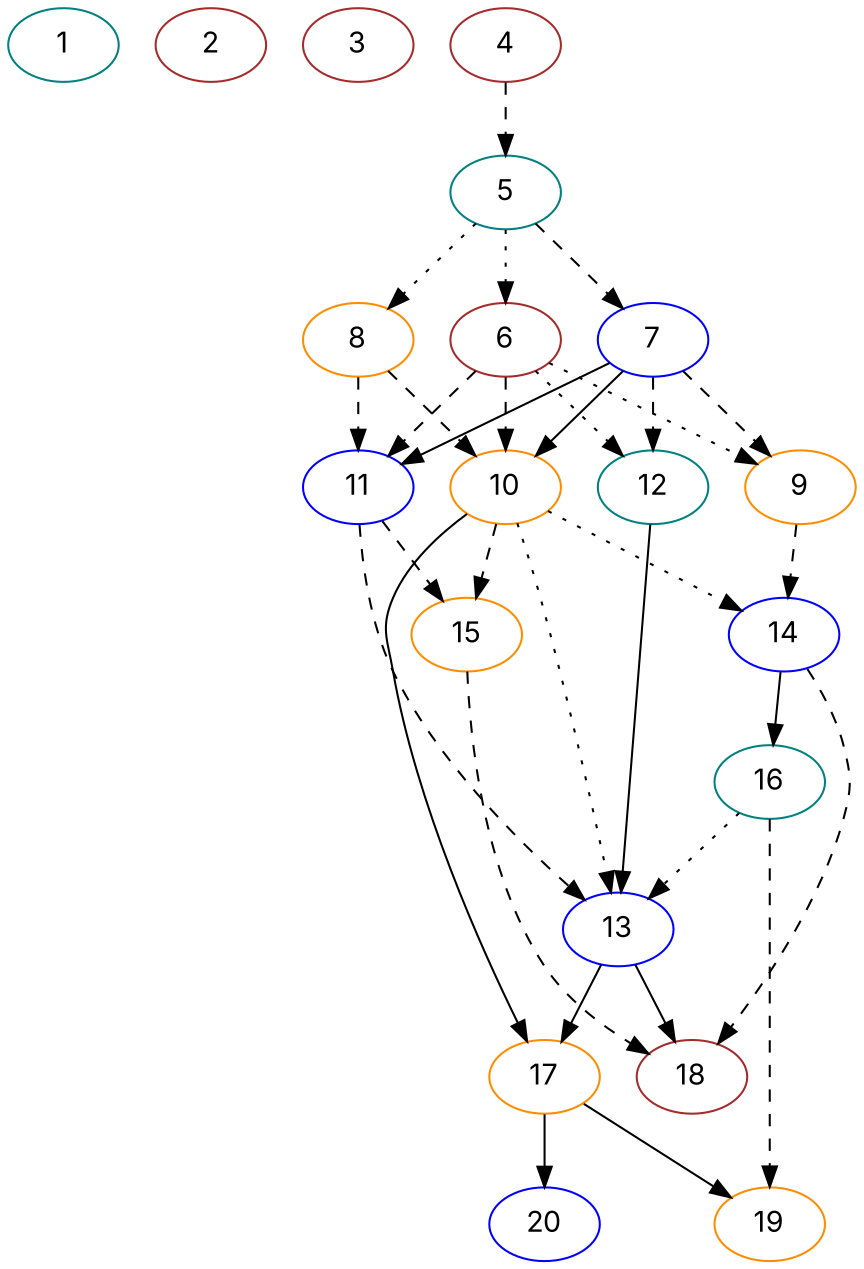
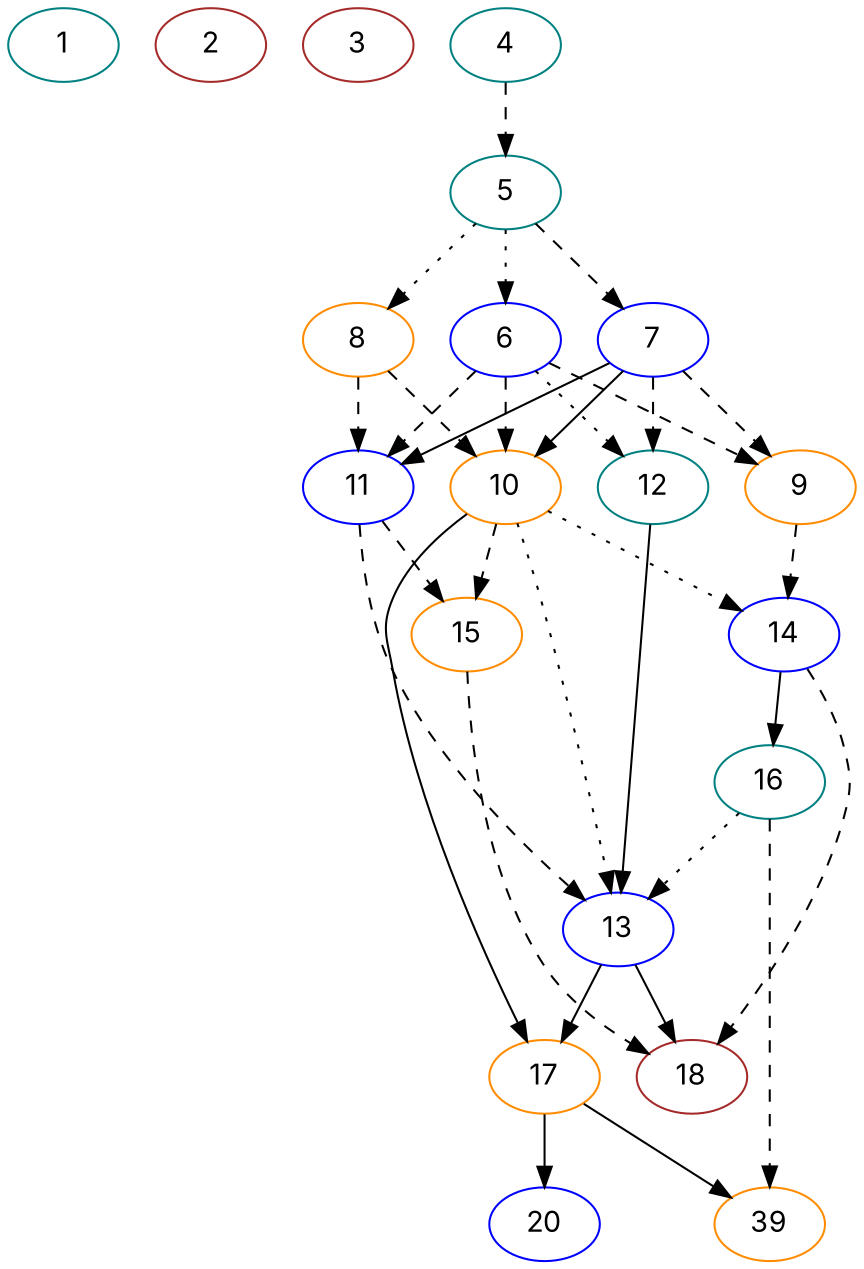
  digraph {
    fontname=Inter
    node [alpha=0.08 color=blue fontname=Inter]
    edge [fontname=Inter style=dashed]
    1 [alpha=0.13 color=teal expect_size=9621504]
    2 [color=brown expect_size=38434816]
    3 [alpha=0.01 color=brown expect_size=46344192]
-   4 [alpha=0.19 color=brown expect_size=45611008]
+   4 [alpha=0.19 color=teal expect_size=45611008]
    5 [alpha=0.15 color=teal expect_size=21395456]
-   6 [alpha=0.14 color=brown expect_size=46154752]
+   6 [alpha=0.14 expect_size=46154752]
    7 [alpha=0.00 expect_size=6503424]
    8 [alpha=0.05 color=darkorange expect_size=11656192]
    9 [alpha=0.17 color=darkorange expect_size=5986304]
    10 [alpha=0.12 color=darkorange expect_size=46528512]
    11 [alpha=0.09 expect_size=8765440]
    12 [alpha=0.07 color=teal expect_size=40002560]
    14 [alpha=0.17 expect_size=14885888]
    13 [alpha=0.07 expect_size=11858944]
    15 [alpha=0.10 color=darkorange expect_size=13018112]
    17 [alpha=0.10 color=darkorange expect_size=33907712]
    16 [color=teal expect_size=48544768]
    18 [alpha=0.04 color=brown expect_size=34415616]
-   19 [alpha=0.18 color=darkorange expect_size=46992384]
+   19 [alpha=0.18 color=darkorange expect_size=46992384 label=39]
    20 [alpha=0.04 expect_size=40463360]
    4 -> 5
    5 -> 6 [style=dotted]
    5 -> 7
    5 -> 8 [style=dotted]
-   6 -> 9 [style=dotted]
+   6 -> 9
    6 -> 10
    6 -> 11
    6 -> 12 [style=dotted]
    7 -> 9
    7 -> 10 [style=solid]
    7 -> 11 [style=solid]
    7 -> 12
    8 -> 10
    8 -> 11
    9 -> 14
    10 -> 14 [style=dotted]
    10 -> 13 [style=dotted]
    10 -> 15
    10 -> 17 [style=solid]
    11 -> 13
    11 -> 15
    12 -> 13 [style=solid]
    14 -> 16 [style=solid]
    14 -> 18
    13 -> 17 [style=solid]
    13 -> 18 [style=solid]
    15 -> 18
    17 -> 19 [style=solid]
    17 -> 20 [style=solid]
    16 -> 13 [style=dotted]
    16 -> 19
  }
